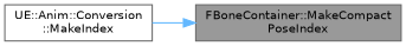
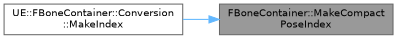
  digraph {
    rankdir=RL
    node [fontname=Helvetica fontsize=10 shape=box style=filled]
    n1 [color=gray40 fillcolor=grey60 fontcolor=black height=0.2 label="FBoneContainer::MakeCompact\lPoseIndex" width=0.4]
-   n2 [color=grey40 fillcolor=white height=0.2 label="UE::Anim::Conversion\l::MakeIndex" width=0.4]
+   n2 [color=grey40 fillcolor=white height=0.2 label="UE::FBoneContainer::Conversion\l::MakeIndex" width=0.4]
    n1 -> n2 [color=steelblue1 dir=back fontname=Helvetica fontsize=10 labelfontname=Helvetica labelfontsize=10 style=solid]
  }
